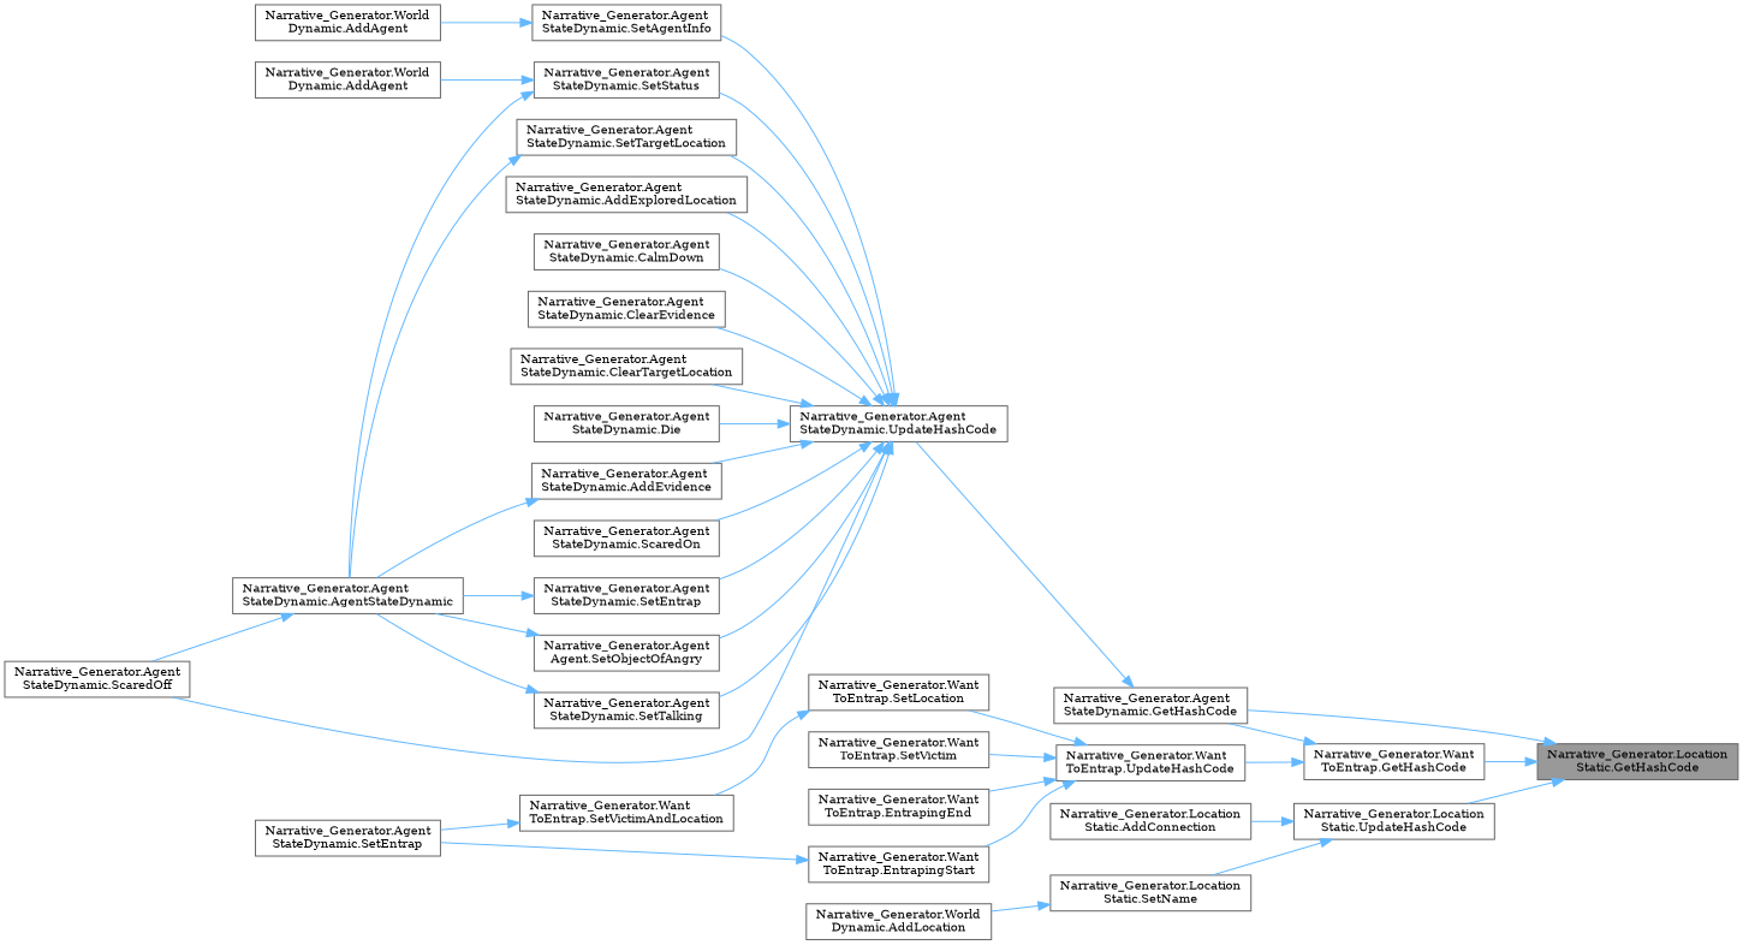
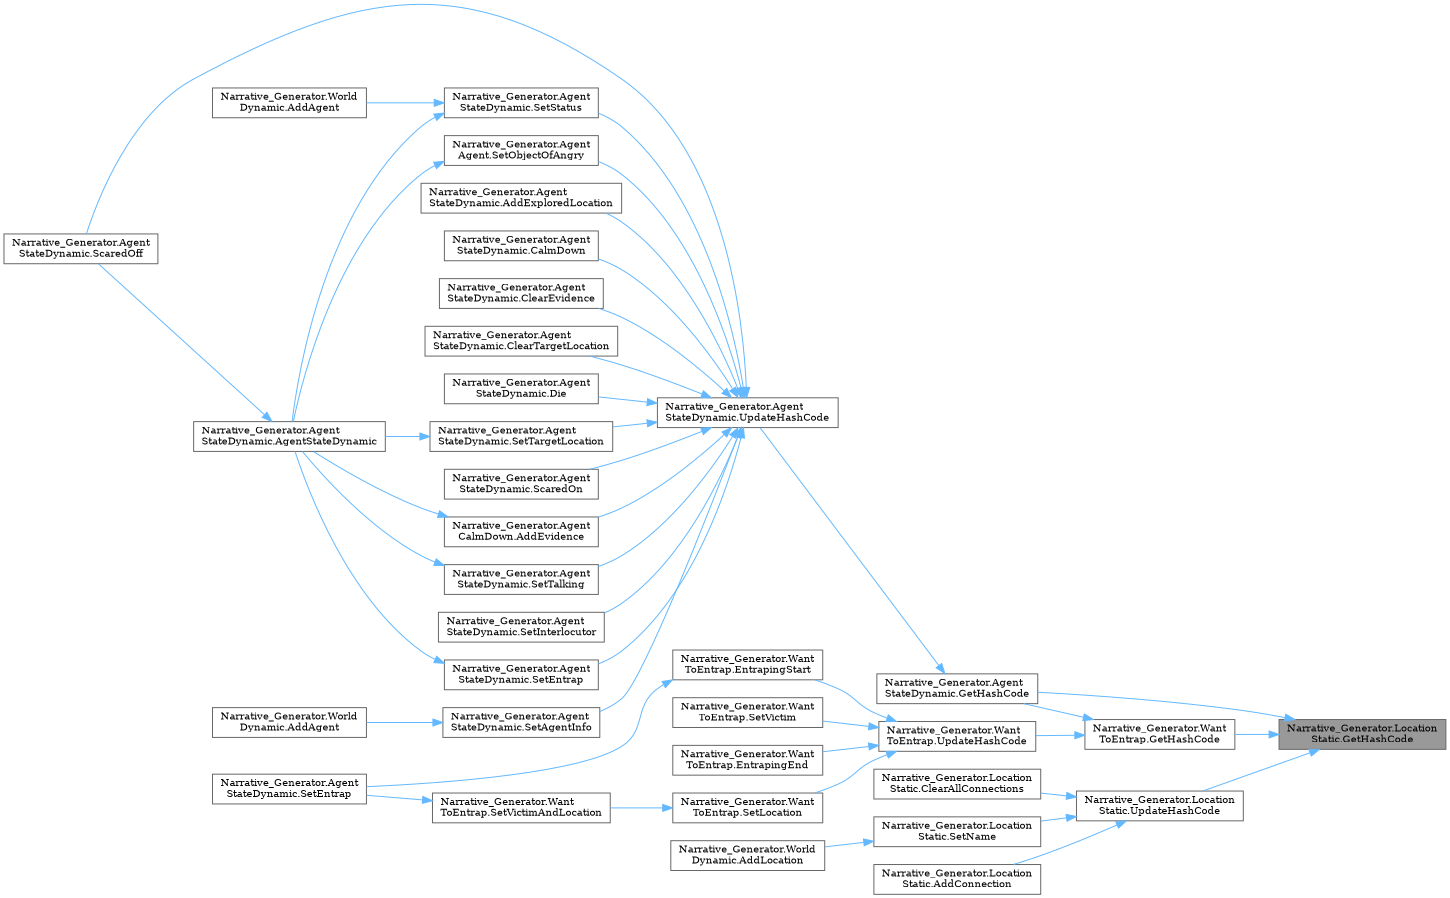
  digraph {
    fontname="DejaVu Serif"
    rankdir=RL
    node [color=grey40 fillcolor=white fontname="DejaVu Serif" fontsize=10 shape=box style=filled]
    edge [color=steelblue1 dir=back fontname="DejaVu Serif" fontsize=10 labelfontname=Helvetica labelfontsize=10 style=solid]
    n1 [color=gray40 fillcolor=grey60 fontcolor=black height=0.2 label="Narrative_Generator.Location\lStatic.GetHashCode" width=0.4]
    n2 [height=0.2 label="Narrative_Generator.Agent\lStateDynamic.GetHashCode" width=0.4]
    n3 [height=0.2 label="Narrative_Generator.Want\lToEntrap.GetHashCode" width=0.4]
    n4 [height=0.2 label="Narrative_Generator.Location\lStatic.UpdateHashCode" width=0.4]
    n5 [height=0.2 label="Narrative_Generator.Agent\lStateDynamic.UpdateHashCode" width=0.4]
    n6 [height=0.2 label="Narrative_Generator.Want\lToEntrap.UpdateHashCode" width=0.4]
    n7 [height=0.2 label="Narrative_Generator.Location\lStatic.AddConnection" width=0.4]
+   n8 [height=0.2 label="Narrative_Generator.Location\lStatic.ClearAllConnections" width=0.4]
    n9 [height=0.2 label="Narrative_Generator.Location\lStatic.SetName" width=0.4]
-   n10 [height=0.2 label="Narrative_Generator.Agent\lStateDynamic.AddEvidence" width=0.4]
+   n10 [height=0.2 label="Narrative_Generator.Agent\lCalmDown.AddEvidence" width=0.4]
    n11 [height=0.2 label="Narrative_Generator.Agent\lStateDynamic.AddExploredLocation" width=0.4]
    n12 [height=0.2 label="Narrative_Generator.Agent\lStateDynamic.CalmDown" width=0.4]
    n13 [height=0.2 label="Narrative_Generator.Agent\lStateDynamic.ClearEvidence" width=0.4]
    n14 [height=0.2 label="Narrative_Generator.Agent\lStateDynamic.ClearTargetLocation" width=0.4]
    n15 [height=0.2 label="Narrative_Generator.Agent\lStateDynamic.Die" width=0.4]
    n16 [height=0.2 label="Narrative_Generator.Agent\lStateDynamic.ScaredOff" width=0.4]
    n17 [height=0.2 label="Narrative_Generator.Agent\lStateDynamic.ScaredOn" width=0.4]
    n18 [height=0.2 label="Narrative_Generator.Agent\lStateDynamic.SetAgentInfo" width=0.4]
    n19 [height=0.2 label="Narrative_Generator.Agent\lStateDynamic.SetEntrap" width=0.4]
+   n20 [height=0.2 label="Narrative_Generator.Agent\lStateDynamic.SetInterlocutor" width=0.4]
    n21 [height=0.2 label="Narrative_Generator.Agent\lAgent.SetObjectOfAngry" width=0.4]
    n22 [height=0.2 label="Narrative_Generator.Agent\lStateDynamic.SetStatus" width=0.4]
    n23 [height=0.2 label="Narrative_Generator.Agent\lStateDynamic.SetTalking" width=0.4]
    n24 [height=0.2 label="Narrative_Generator.Agent\lStateDynamic.SetTargetLocation" width=0.4]
    n25 [height=0.2 label="Narrative_Generator.Agent\lStateDynamic.AgentStateDynamic" width=0.4]
    n26 [height=0.2 label="Narrative_Generator.World\lDynamic.AddAgent" width=0.4]
    n27 [height=0.2 label="Narrative_Generator.World\lDynamic.AddAgent" width=0.4]
    n28 [height=0.2 label="Narrative_Generator.Want\lToEntrap.EntrapingEnd" width=0.4]
    n29 [height=0.2 label="Narrative_Generator.Want\lToEntrap.EntrapingStart" width=0.4]
    n30 [height=0.2 label="Narrative_Generator.Want\lToEntrap.SetLocation" width=0.4]
    n31 [height=0.2 label="Narrative_Generator.Want\lToEntrap.SetVictim" width=0.4]
    n32 [height=0.2 label="Narrative_Generator.Agent\lStateDynamic.SetEntrap" width=0.4]
    n33 [height=0.2 label="Narrative_Generator.Want\lToEntrap.SetVictimAndLocation" width=0.4]
    n34 [height=0.2 label="Narrative_Generator.World\lDynamic.AddLocation" width=0.4]
    n1 -> n2
    n1 -> n3
    n1 -> n4
    n2 -> n5
    n3 -> n2
    n3 -> n6
    n4 -> n7
+   n4 -> n8
    n4 -> n9
    n5 -> n10
    n5 -> n11
    n5 -> n12
    n5 -> n13
    n5 -> n14
    n5 -> n15
    n5 -> n16
    n5 -> n17
    n5 -> n18
    n5 -> n19
+   n5 -> n20
    n5 -> n21
    n5 -> n22
    n5 -> n23
    n5 -> n24
    n6 -> n28
    n6 -> n29
    n6 -> n30
    n6 -> n31
    n9 -> n34
    n10 -> n25
    n18 -> n26
    n19 -> n25
    n21 -> n25
    n22 -> n25
    n22 -> n27
    n23 -> n25
    n24 -> n25
    n25 -> n16
    n29 -> n32
    n30 -> n33
    n33 -> n32
  }
